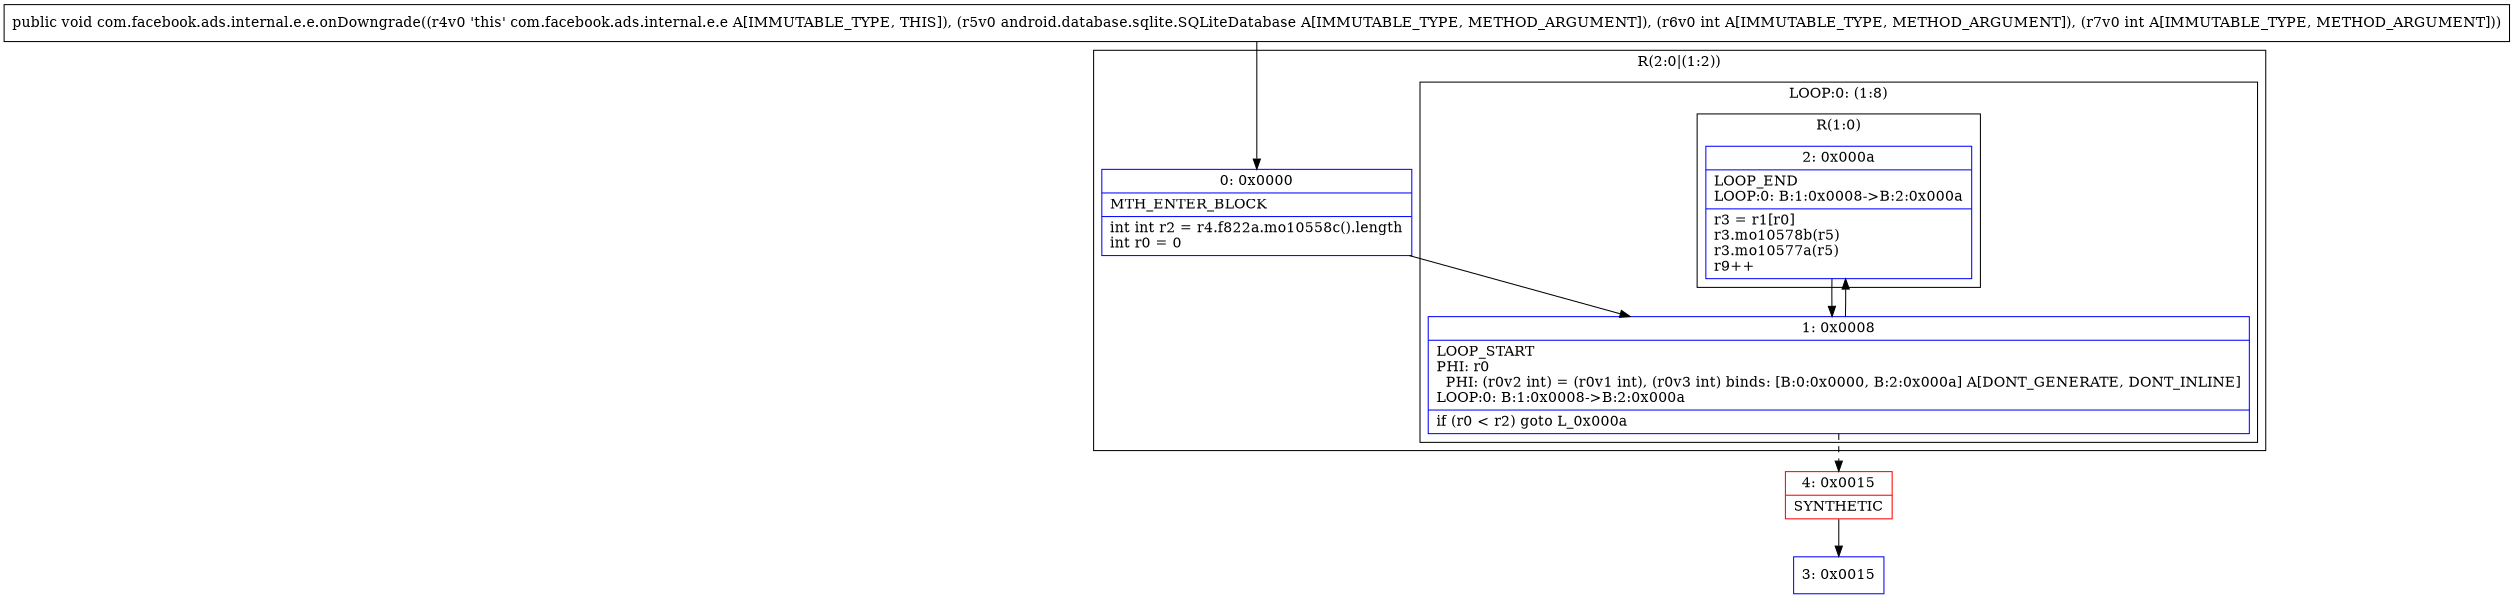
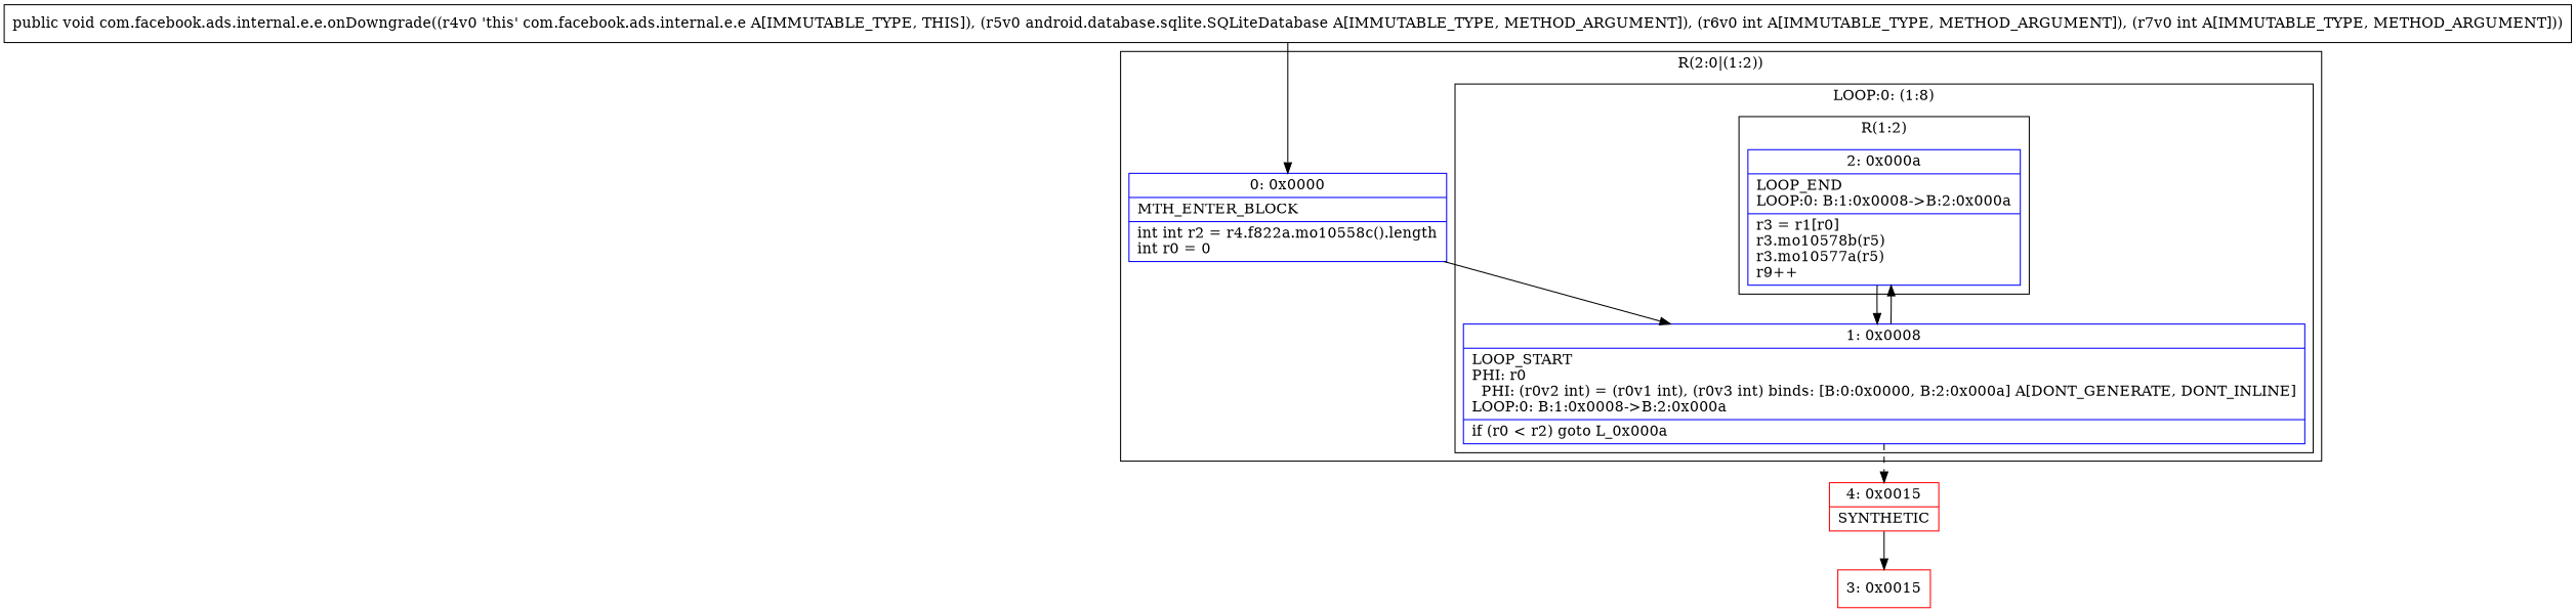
  digraph {
    node [color=blue shape=record]
    n1 [label="{2\:\ 0x000a|LOOP_END\lLOOP:0: B:1:0x0008\-\>B:2:0x000a\l|r3 = r1[r0]\lr3.mo10578b(r5)\lr3.mo10577a(r5)\lr9++\l}"]
    n2 [label="{1\:\ 0x0008|LOOP_START\lPHI: r0 \l  PHI: (r0v2 int) = (r0v1 int), (r0v3 int) binds: [B:0:0x0000, B:2:0x000a] A[DONT_GENERATE, DONT_INLINE]\lLOOP:0: B:1:0x0008\-\>B:2:0x000a\l|if (r0 \< r2) goto L_0x000a\l}"]
    n3 [label="{0\:\ 0x0000|MTH_ENTER_BLOCK\l|int int r2 = r4.f822a.mo10558c().length\lint r0 = 0\l}"]
    n4 [color=red label="{4\:\ 0x0015|SYNTHETIC\l}"]
-   n5 [label="{3\:\ 0x0015}"]
+   n5 [color=red label="{3\:\ 0x0015}"]
    n6 [label="{public void com.facebook.ads.internal.e.e.onDowngrade((r4v0 'this' com.facebook.ads.internal.e.e A[IMMUTABLE_TYPE, THIS]), (r5v0 android.database.sqlite.SQLiteDatabase A[IMMUTABLE_TYPE, METHOD_ARGUMENT]), (r6v0 int A[IMMUTABLE_TYPE, METHOD_ARGUMENT]), (r7v0 int A[IMMUTABLE_TYPE, METHOD_ARGUMENT])) }" color=""]
    subgraph cluster_1 {
      label="R(2:0|(1:2))"
      n3
      subgraph cluster_2 {
        label="LOOP:0: (1:8)"
        n2
        subgraph cluster_3 {
-         label="R(1:0)"
+         label="R(1:2)"
          n1
        }
      }
    }
    n1 -> n2
    n2 -> n1
    n2 -> n4 [style=dashed]
    n3 -> n2
    n4 -> n5
    n6 -> n3
  }
